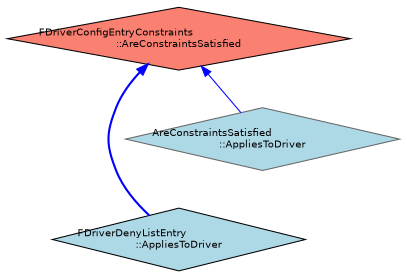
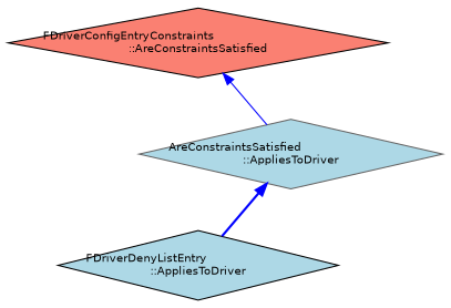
  digraph {
    rankdir=TB
    node [color=black fillcolor=lightblue fontname=Helvetica fontsize=10 shape=diamond style=filled]
    edge [color=blue dir=back fontname=Helvetica fontsize=10 labelfontname=Helvetica labelfontsize=10]
    n1 [fillcolor=salmon fontcolor=black height=0.2 label="FDriverConfigEntryConstraints\l::AreConstraintsSatisfied" width=0.4]
    n2 [height=0.2 label="FDriverDenyListEntry\l::AppliesToDriver" width=0.4]
    n3 [color=gray40 height=0.2 label="AreConstraintsSatisfied\l::AppliesToDriver" width=0.4]
-   n1 -> n2 [style=bold]
+   n3 -> n2 [style=bold]
    n1 -> n3 [style=solid]
  }
